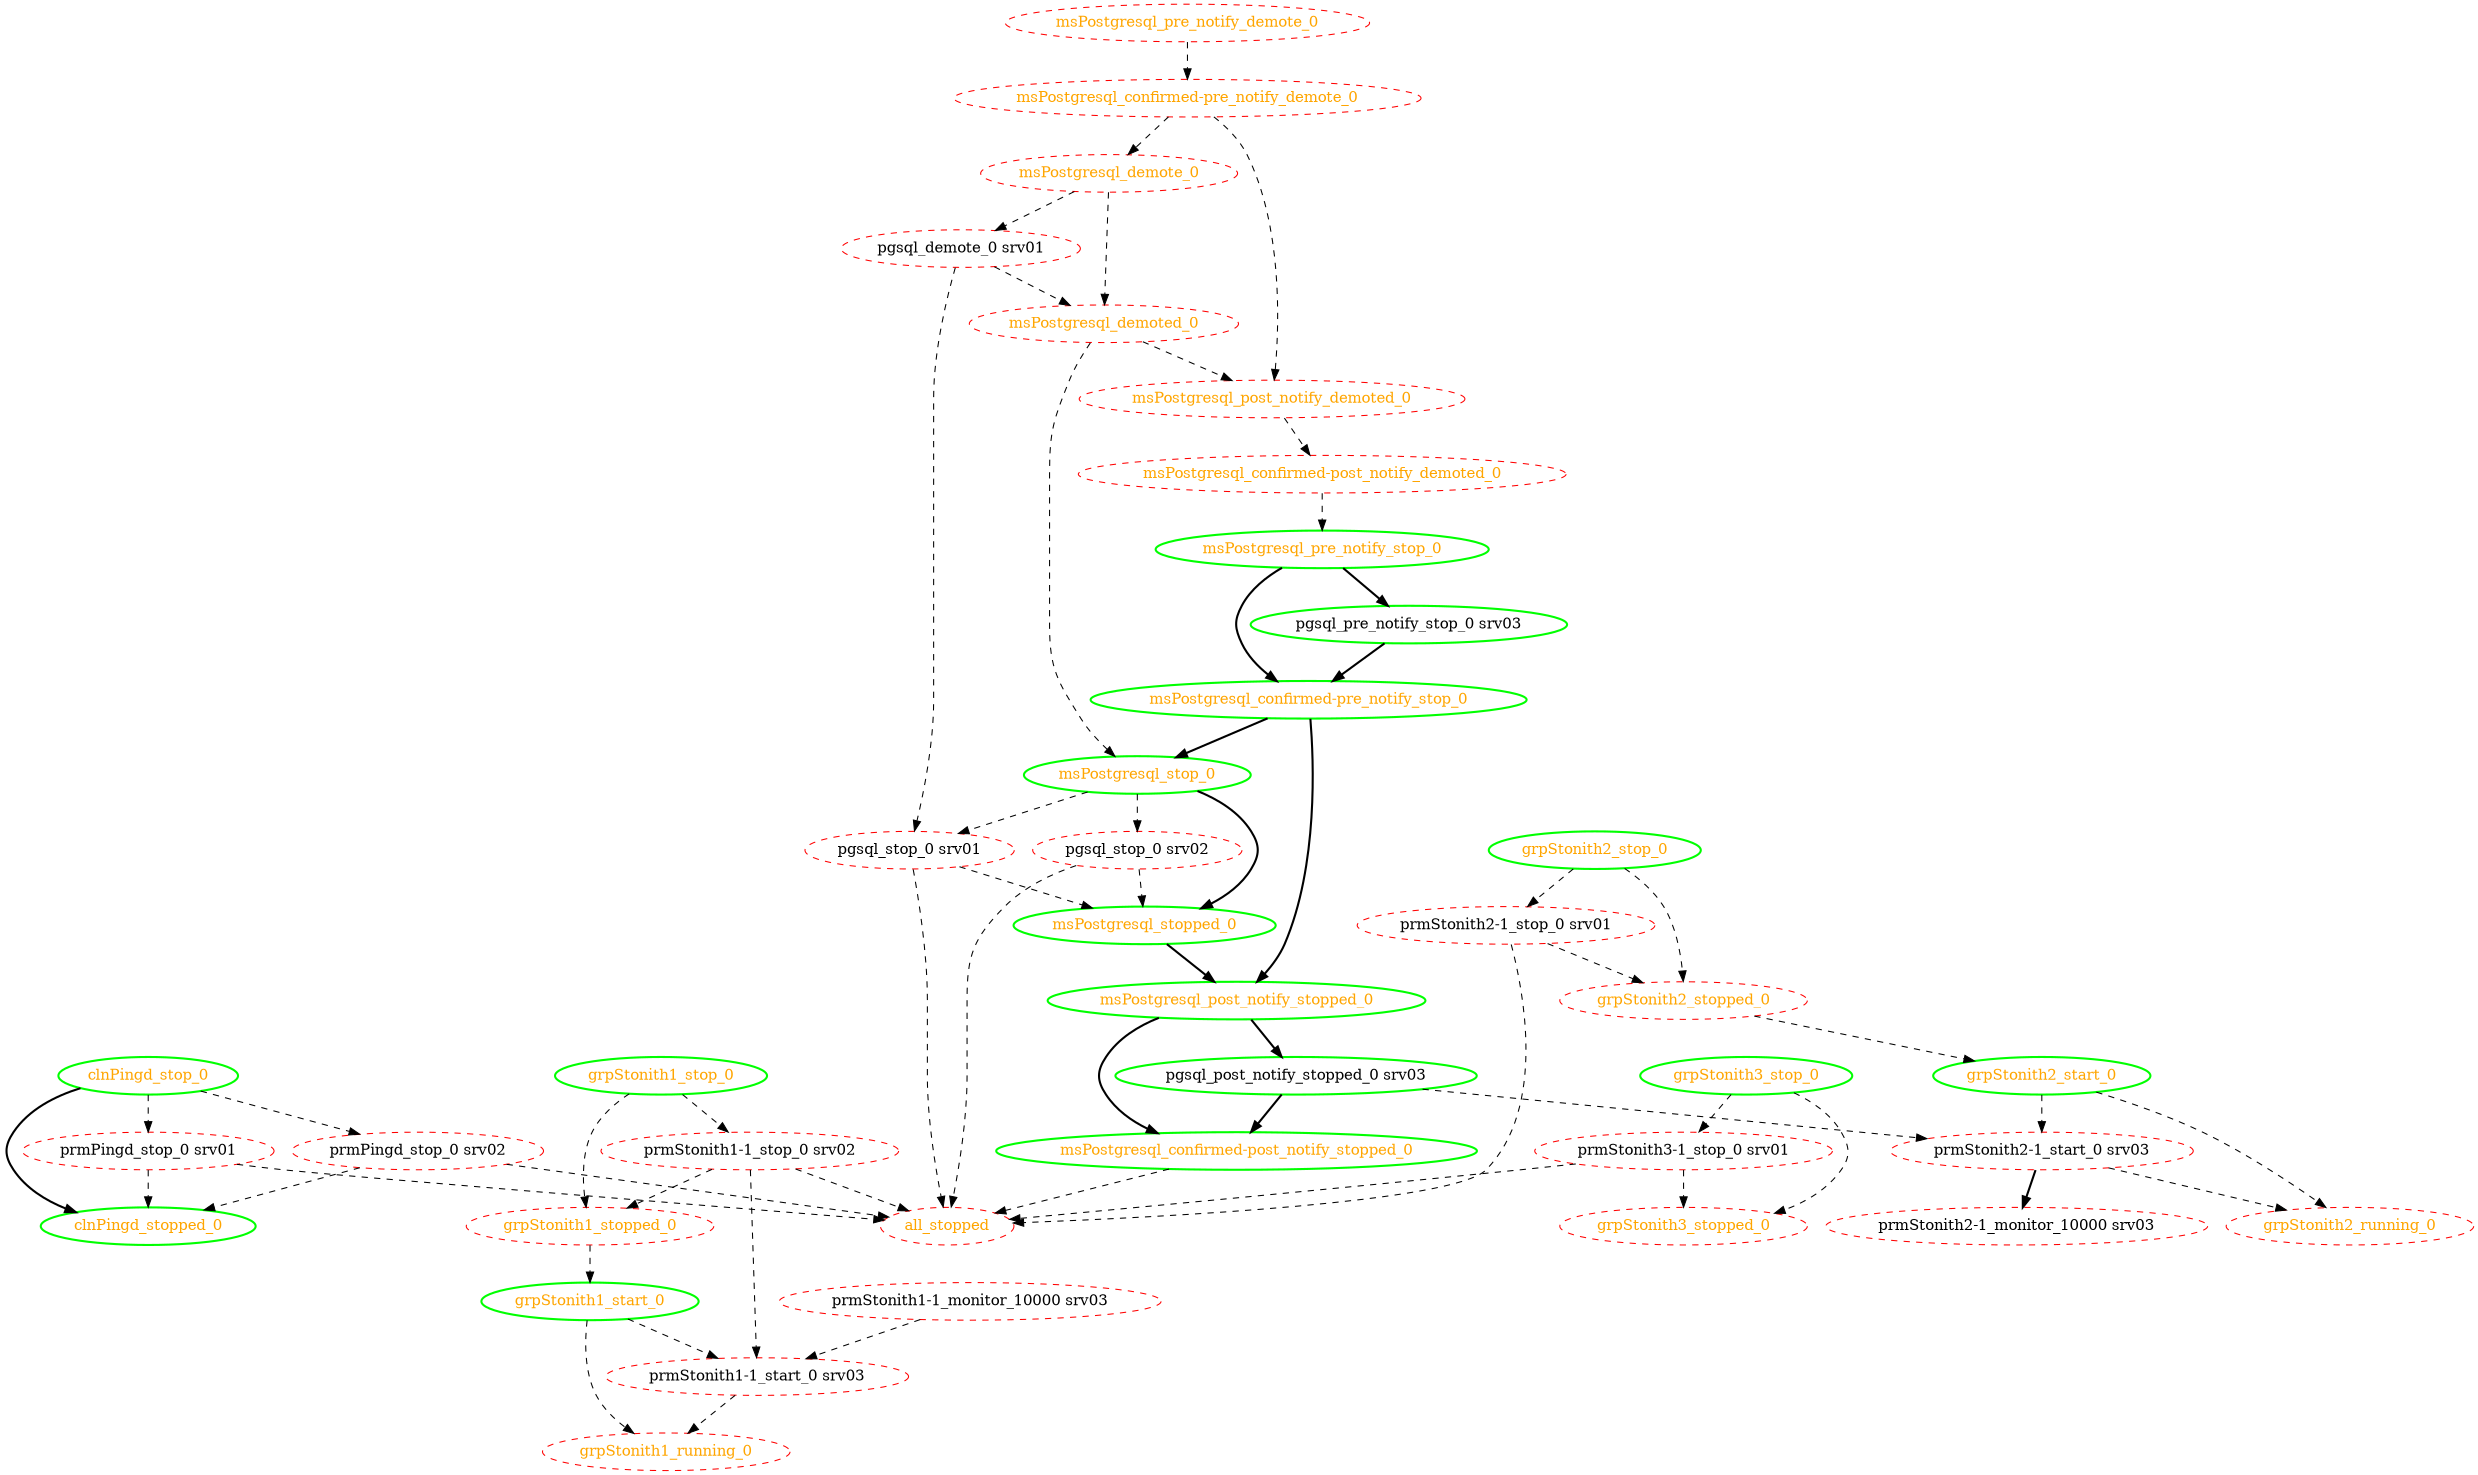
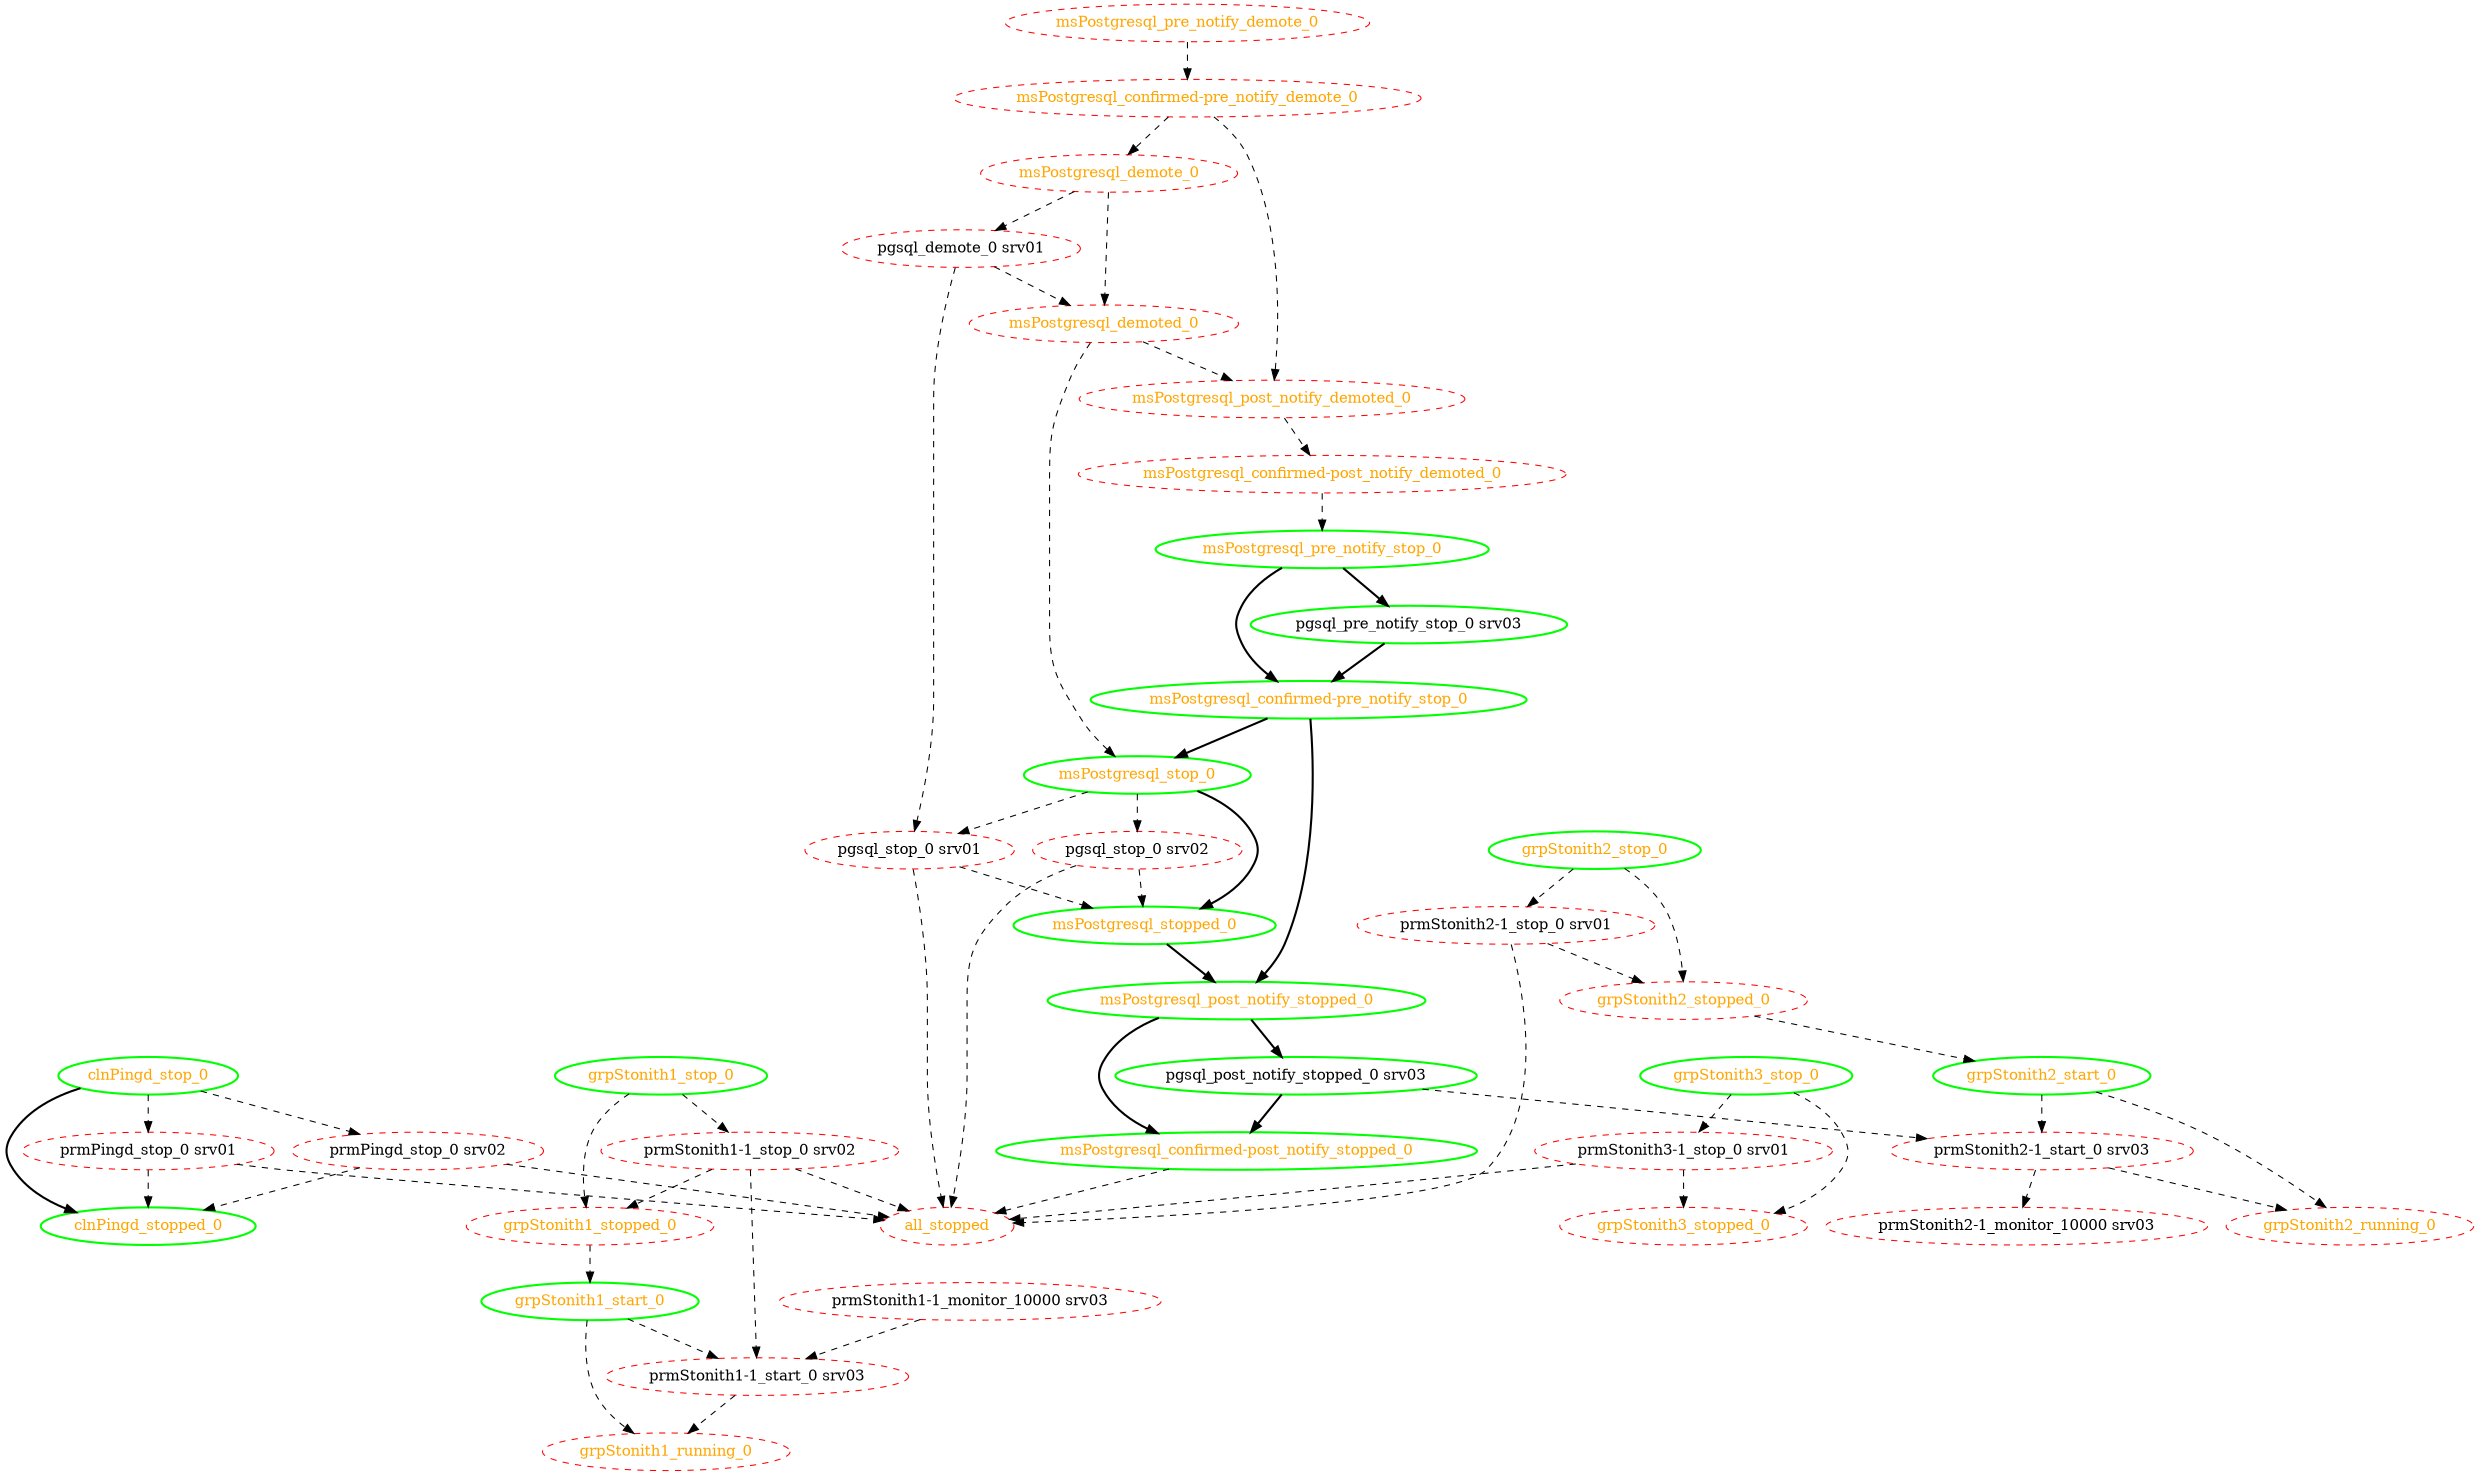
  digraph {
    node [color=red fontcolor=orange style=dashed]
    edge [style=dashed]
    clnPingd_stop_0 [color=green style=bold]
    clnPingd_stopped_0 [color=green style=bold]
    "prmPingd_stop_0 srv01" [fontcolor=black]
    "prmPingd_stop_0 srv02" [fontcolor=black]
    all_stopped
    grpStonith1_start_0 [color=green style=bold]
    grpStonith1_running_0
    "prmStonith1-1_start_0 srv03" [fontcolor=black]
    "prmStonith1-1_monitor_10000 srv03" [fontcolor=black]
    grpStonith1_stop_0 [color=green style=bold]
    grpStonith1_stopped_0
    "prmStonith1-1_stop_0 srv02" [fontcolor=black]
    grpStonith2_start_0 [color=green style=bold]
    grpStonith2_running_0
    "prmStonith2-1_start_0 srv03" [fontcolor=black]
    "prmStonith2-1_monitor_10000 srv03" [fontcolor=black]
    grpStonith2_stop_0 [color=green style=bold]
    grpStonith2_stopped_0
    "prmStonith2-1_stop_0 srv01" [fontcolor=black]
    grpStonith3_stop_0 [color=green style=bold]
    grpStonith3_stopped_0
    "prmStonith3-1_stop_0 srv01" [fontcolor=black]
    msPostgresql_pre_notify_stop_0 [color=green style=bold]
    "msPostgresql_confirmed-post_notify_demoted_0"
    "msPostgresql_confirmed-pre_notify_stop_0" [color=green style=bold]
    "pgsql_pre_notify_stop_0 srv03" [color=green fontcolor=black style=bold]
    msPostgresql_post_notify_stopped_0 [color=green style=bold]
    msPostgresql_stop_0 [color=green style=bold]
    "msPostgresql_confirmed-post_notify_stopped_0" [color=green style=bold]
    "msPostgresql_confirmed-pre_notify_demote_0"
    msPostgresql_demote_0
    msPostgresql_post_notify_demoted_0
    msPostgresql_demoted_0
    "pgsql_demote_0 srv01" [fontcolor=black]
    "pgsql_stop_0 srv01" [fontcolor=black]
    "pgsql_post_notify_stopped_0 srv03" [color=green fontcolor=black style=bold]
    msPostgresql_stopped_0 [color=green style=bold]
    "pgsql_stop_0 srv02" [fontcolor=black]
    msPostgresql_pre_notify_demote_0
    clnPingd_stop_0 -> clnPingd_stopped_0 [style=bold]
    clnPingd_stop_0 -> "prmPingd_stop_0 srv01"
    clnPingd_stop_0 -> "prmPingd_stop_0 srv02"
    "prmPingd_stop_0 srv01" -> clnPingd_stopped_0
    "prmPingd_stop_0 srv01" -> all_stopped
    "prmPingd_stop_0 srv02" -> clnPingd_stopped_0
    "prmPingd_stop_0 srv02" -> all_stopped
    grpStonith1_start_0 -> grpStonith1_running_0
    grpStonith1_start_0 -> "prmStonith1-1_start_0 srv03"
    "prmStonith1-1_start_0 srv03" -> grpStonith1_running_0
    "prmStonith1-1_monitor_10000 srv03" -> "prmStonith1-1_start_0 srv03"
    grpStonith1_stop_0 -> grpStonith1_stopped_0
    grpStonith1_stop_0 -> "prmStonith1-1_stop_0 srv02"
    grpStonith1_stopped_0 -> grpStonith1_start_0
    "prmStonith1-1_stop_0 srv02" -> all_stopped
    "prmStonith1-1_stop_0 srv02" -> "prmStonith1-1_start_0 srv03"
    "prmStonith1-1_stop_0 srv02" -> grpStonith1_stopped_0
    grpStonith2_start_0 -> grpStonith2_running_0
    grpStonith2_start_0 -> "prmStonith2-1_start_0 srv03"
    "prmStonith2-1_start_0 srv03" -> grpStonith2_running_0
-   "prmStonith2-1_start_0 srv03" -> "prmStonith2-1_monitor_10000 srv03" [style=bold]
+   "prmStonith2-1_start_0 srv03" -> "prmStonith2-1_monitor_10000 srv03"
    grpStonith2_stop_0 -> grpStonith2_stopped_0
    grpStonith2_stop_0 -> "prmStonith2-1_stop_0 srv01"
    grpStonith2_stopped_0 -> grpStonith2_start_0
    "prmStonith2-1_stop_0 srv01" -> all_stopped
    "prmStonith2-1_stop_0 srv01" -> grpStonith2_stopped_0
    grpStonith3_stop_0 -> grpStonith3_stopped_0
    grpStonith3_stop_0 -> "prmStonith3-1_stop_0 srv01"
    "prmStonith3-1_stop_0 srv01" -> all_stopped
    "prmStonith3-1_stop_0 srv01" -> grpStonith3_stopped_0
    msPostgresql_pre_notify_stop_0 -> "msPostgresql_confirmed-pre_notify_stop_0" [style=bold]
    msPostgresql_pre_notify_stop_0 -> "pgsql_pre_notify_stop_0 srv03" [style=bold]
    "msPostgresql_confirmed-post_notify_demoted_0" -> msPostgresql_pre_notify_stop_0
    "msPostgresql_confirmed-pre_notify_stop_0" -> msPostgresql_post_notify_stopped_0 [style=bold]
    "msPostgresql_confirmed-pre_notify_stop_0" -> msPostgresql_stop_0 [style=bold]
    "pgsql_pre_notify_stop_0 srv03" -> "msPostgresql_confirmed-pre_notify_stop_0" [style=bold]
    msPostgresql_post_notify_stopped_0 -> "msPostgresql_confirmed-post_notify_stopped_0" [style=bold]
    msPostgresql_post_notify_stopped_0 -> "pgsql_post_notify_stopped_0 srv03" [style=bold]
    msPostgresql_stop_0 -> "pgsql_stop_0 srv01"
    msPostgresql_stop_0 -> msPostgresql_stopped_0 [style=bold]
    msPostgresql_stop_0 -> "pgsql_stop_0 srv02"
    "msPostgresql_confirmed-post_notify_stopped_0" -> all_stopped
    "msPostgresql_confirmed-pre_notify_demote_0" -> msPostgresql_demote_0
    "msPostgresql_confirmed-pre_notify_demote_0" -> msPostgresql_post_notify_demoted_0
    msPostgresql_demote_0 -> msPostgresql_demoted_0
    msPostgresql_demote_0 -> "pgsql_demote_0 srv01"
    msPostgresql_post_notify_demoted_0 -> "msPostgresql_confirmed-post_notify_demoted_0"
    msPostgresql_demoted_0 -> msPostgresql_stop_0
    msPostgresql_demoted_0 -> msPostgresql_post_notify_demoted_0
    "pgsql_demote_0 srv01" -> msPostgresql_demoted_0
    "pgsql_demote_0 srv01" -> "pgsql_stop_0 srv01"
    "pgsql_stop_0 srv01" -> all_stopped
    "pgsql_stop_0 srv01" -> msPostgresql_stopped_0
    "pgsql_post_notify_stopped_0 srv03" -> "prmStonith2-1_start_0 srv03"
    "pgsql_post_notify_stopped_0 srv03" -> "msPostgresql_confirmed-post_notify_stopped_0" [style=bold]
    msPostgresql_stopped_0 -> msPostgresql_post_notify_stopped_0 [style=bold]
    "pgsql_stop_0 srv02" -> all_stopped
    "pgsql_stop_0 srv02" -> msPostgresql_stopped_0
    msPostgresql_pre_notify_demote_0 -> "msPostgresql_confirmed-pre_notify_demote_0"
  }
